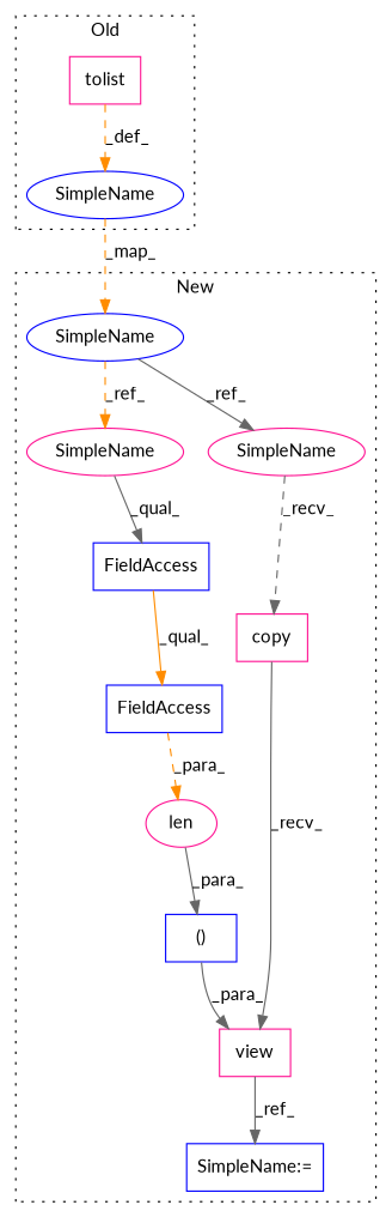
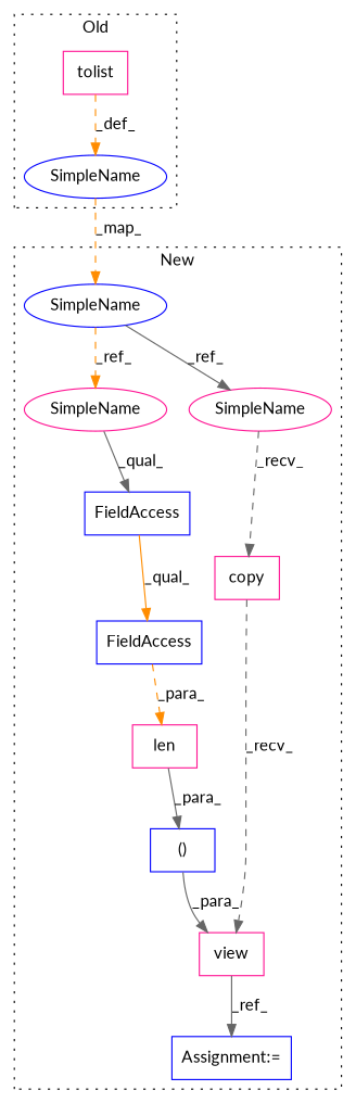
  digraph {
    fontname=Lato
    node [a=32 color=deeppink fontname=Lato l=1 s=1661 shape=box]
    edge [color=gray40 fontname=Lato style=dashed]
    n1 [l=8 label=tolist s=1637]
    n2 [a=42 color=blue label=SimpleName s=1537 shape=ellipse]
    n3 [l=6 label=copy s=1622]
-   n4 [a=7 color=blue label="SimpleName:=" s=1619]
+   n4 [a=7 color=blue label="Assignment:=" s=1619]
    n5 [a=106 color=blue l=36 label="()" s=1639]
    n6 [l="10,2" label=view s="1629,1675"]
-   n7 [l="4,1" label=len s="1657,1674" shape=ellipse]
+   n7 [l="4,1" label=len s="1657,1674"]
    n8 [a=22 color=blue l=13 label=FieldAccess]
    n9 [a=22 color=blue l=7 label=FieldAccess]
    n10 [a=42 color=blue label=SimpleName s=1522 shape=ellipse]
    n11 [a=42 label=SimpleName shape=ellipse]
    n12 [a=42 label=SimpleName s=1620 shape=ellipse]
    subgraph cluster_1 {
      label=Old
      style=dotted
      n1
      n2
    }
    subgraph cluster_2 {
      label=New
      style=dotted
      n3
      n4
      n5
      n6
      n7
      n8
      n9
      n10
      n11
      n12
    }
    n1 -> n2 [color=darkorange label=_def_]
    n2 -> n10 [color=darkorange label=_map_]
-   n3 -> n6 [label=_recv_ style=solid]
+   n3 -> n6 [label=_recv_]
    n5 -> n6 [label=_para_ style=solid]
    n6 -> n4 [label=_ref_ style=solid]
    n7 -> n5 [label=_para_ style=solid]
    n8 -> n7 [color=darkorange label=_para_]
    n9 -> n8 [color=darkorange label=_qual_ style=solid]
    n10 -> n11 [color=darkorange label=_ref_]
    n10 -> n12 [label=_ref_ style=solid]
    n11 -> n9 [label=_qual_ style=solid]
    n12 -> n3 [label=_recv_]
  }
